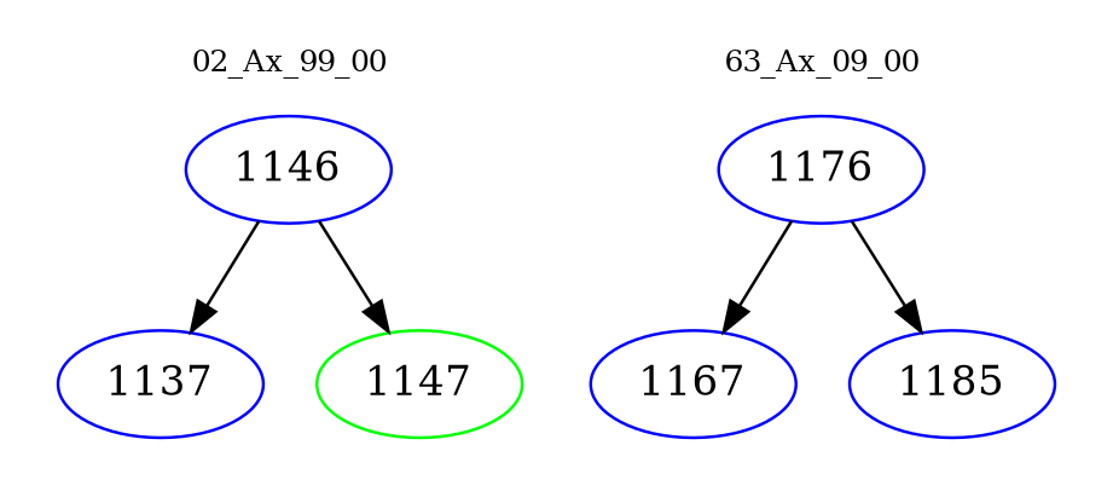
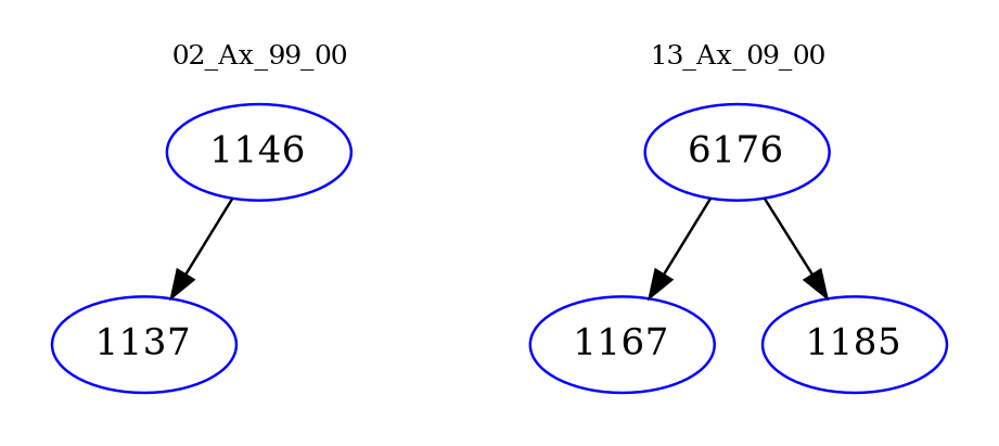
  digraph {
    node [color=blue]
    edge [color=black]
    n1 [label=1146]
    n2 [label=1137]
-   n3 [color=green label=1147]
-   n4 [label=1176]
+   n4 [label=6176]
    n5 [label=1167]
    n6 [label=1185]
    subgraph cluster_1 {
      color=white
      fontsize=10
      label="02_Ax_99_00"
      n1
      n2
-     n3
    }
    subgraph cluster_2 {
      color=white
      fontsize=10
-     label="63_Ax_09_00"
+     label="13_Ax_09_00"
      n4
      n5
      n6
    }
    n1 -> n2
-   n1 -> n3
    n4 -> n5
    n4 -> n6
  }
